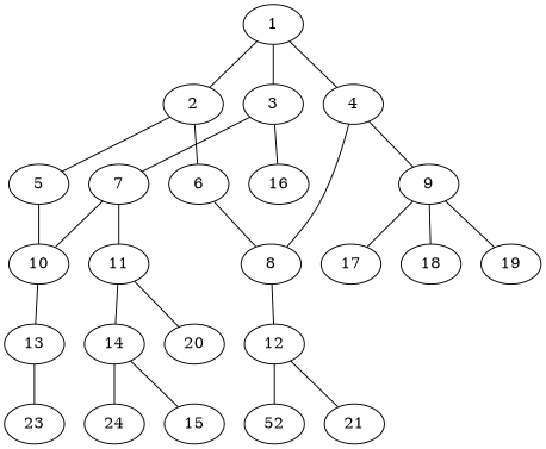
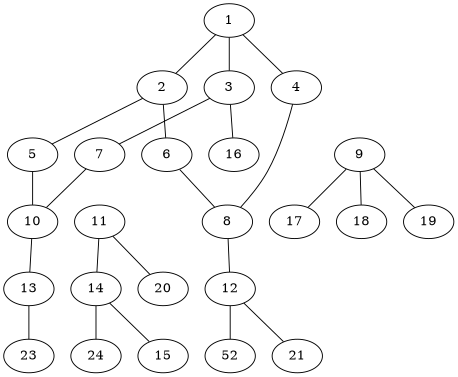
  graph {
    node [chem=C]
    edge [valence=1]
    1
    2
    3
    4 [chem=N]
    5 [chem=N]
    6 [chem=N]
    7
    16 [chem=H]
    8
    9
    10
    11
    12 [chem=N]
    17 [chem=H]
    18 [chem=H]
    19 [chem=H]
    13
    14
    20 [chem=H]
    21 [chem=H]
    n21 [chem=H label=52]
    23 [chem=H]
    15 [chem=N]
    24 [chem=H]
    1 -- 2 [valence=2]
    1 -- 3
    1 -- 4
    2 -- 5
    2 -- 6
    3 -- 7 [valence=2]
    3 -- 16
    4 -- 8
-   4 -- 9
    5 -- 10 [valence=2]
    6 -- 8 [valence=2]
    7 -- 10
-   7 -- 11
    8 -- 12
    9 -- 17
    9 -- 18
    9 -- 19
    10 -- 13
    11 -- 14 [valence=2]
    11 -- 20
    12 -- 21
    12 -- n21
    13 -- 23
    14 -- 15
    14 -- 24
  }
